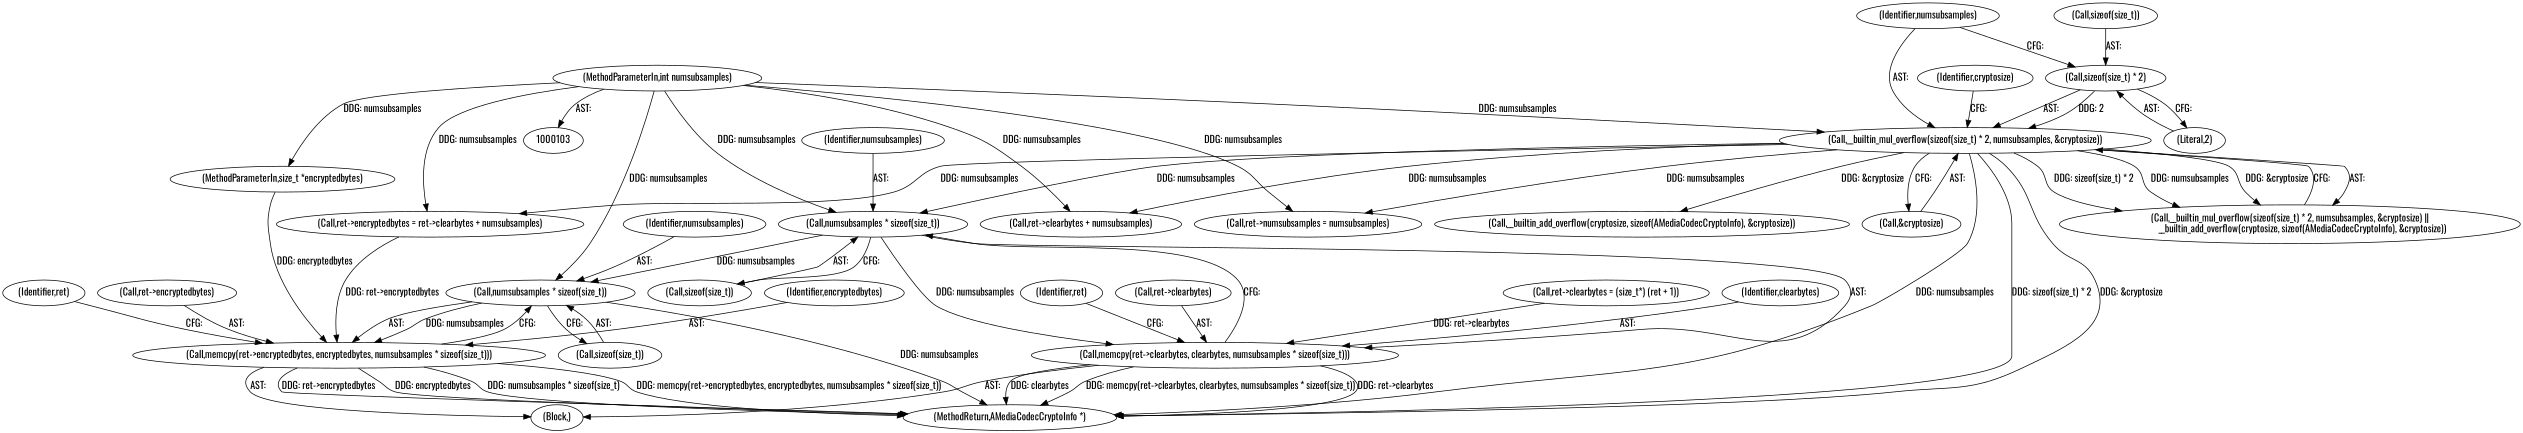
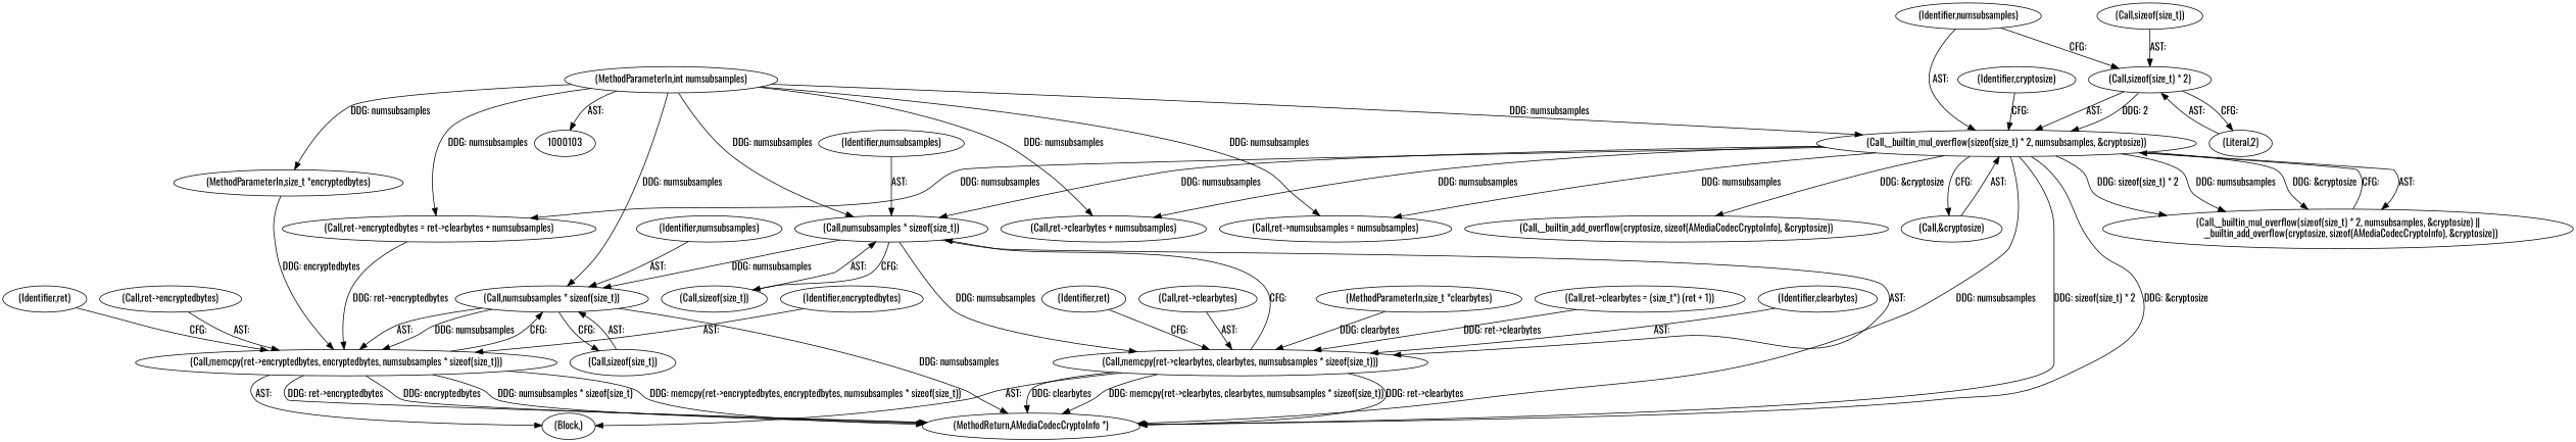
  digraph {
    fontname=Oswald
    node [fontname=Oswald]
    edge [fontname=Oswald]
    n1 [label="(Call,numsubsamples * sizeof(size_t))"]
    n2 [label="(Call,memcpy(ret->clearbytes, clearbytes, numsubsamples * sizeof(size_t)))"]
    n3 [label="(Call,numsubsamples * sizeof(size_t))"]
    n4 [label="(Call,sizeof(size_t))"]
    n5 [label="(MethodReturn,AMediaCodecCryptoInfo *)"]
    n6 [label="(Block,)"]
    n7 [label="(Call,memcpy(ret->encryptedbytes, encryptedbytes, numsubsamples * sizeof(size_t)))"]
    n8 [label="(Call,sizeof(size_t))"]
    n9 [label="(MethodParameterIn,int numsubsamples)"]
    n10 [label="(Call,__builtin_mul_overflow(sizeof(size_t) * 2, numsubsamples, &cryptosize))"]
    n11 [label="(Call,ret->clearbytes + numsubsamples)"]
    n12 [label="(Call,ret->numsubsamples = numsubsamples)"]
    n13 [label="(Call,ret->encryptedbytes = ret->clearbytes + numsubsamples)"]
    1000103
    n15 [label="(MethodParameterIn,size_t *encryptedbytes)"]
    n16 [label="(Call,__builtin_mul_overflow(sizeof(size_t) * 2, numsubsamples, &cryptosize) ||\n            __builtin_add_overflow(cryptosize, sizeof(AMediaCodecCryptoInfo), &cryptosize))"]
    n17 [label="(Call,__builtin_add_overflow(cryptosize, sizeof(AMediaCodecCryptoInfo), &cryptosize))"]
    n18 [label="(Call,&cryptosize)"]
    n19 [label="(Call,sizeof(size_t) * 2)"]
    n20 [label="(Literal,2)"]
    n21 [label="(Identifier,numsubsamples)"]
+   n22 [label="(MethodParameterIn,size_t *clearbytes)"]
    n23 [label="(Identifier,cryptosize)"]
    n24 [label="(Identifier,encryptedbytes)"]
    n25 [label="(Identifier,numsubsamples)"]
    n26 [label="(Call,ret->clearbytes = (size_t*) (ret + 1))"]
    n27 [label="(Identifier,ret)"]
    n28 [label="(Identifier,clearbytes)"]
    n29 [label="(Call,sizeof(size_t))"]
    n30 [label="(Identifier,ret)"]
    n31 [label="(Call,ret->clearbytes)"]
    n32 [label="(Identifier,numsubsamples)"]
    n33 [label="(Call,ret->encryptedbytes)"]
    n1 -> n2 [label="AST: "]
    n1 -> n2 [label="DDG: numsubsamples"]
    n1 -> n3 [label="DDG: numsubsamples"]
    n1 -> n4 [label="CFG: "]
    n2 -> n1 [label="CFG: "]
    n2 -> n5 [label="DDG: clearbytes"]
    n2 -> n5 [label="DDG: memcpy(ret->clearbytes, clearbytes, numsubsamples * sizeof(size_t))"]
    n2 -> n5 [label="DDG: ret->clearbytes"]
    n2 -> n6 [label="AST: "]
    n3 -> n5 [label="DDG: numsubsamples"]
    n3 -> n7 [label="AST: "]
    n3 -> n7 [label="DDG: numsubsamples"]
    n3 -> n8 [label="CFG: "]
    n4 -> n1 [label="AST: "]
    n7 -> n3 [label="CFG: "]
    n7 -> n5 [label="DDG: encryptedbytes"]
    n7 -> n5 [label="DDG: numsubsamples * sizeof(size_t)"]
    n7 -> n5 [label="DDG: memcpy(ret->encryptedbytes, encryptedbytes, numsubsamples * sizeof(size_t))"]
    n7 -> n5 [label="DDG: ret->encryptedbytes"]
    n7 -> n6 [label="AST: "]
    n8 -> n3 [label="AST: "]
    n9 -> n1 [label="DDG: numsubsamples"]
    n9 -> n3 [label="DDG: numsubsamples"]
    n9 -> n10 [label="DDG: numsubsamples"]
    n9 -> n11 [label="DDG: numsubsamples"]
    n9 -> n12 [label="DDG: numsubsamples"]
    n9 -> n13 [label="DDG: numsubsamples"]
    n9 -> 1000103 [label="AST: "]
    n9 -> n15 [label="DDG: numsubsamples"]
    n10 -> n1 [label="DDG: numsubsamples"]
    n10 -> n5 [label="DDG: numsubsamples"]
    n10 -> n5 [label="DDG: sizeof(size_t) * 2"]
    n10 -> n5 [label="DDG: &cryptosize"]
    n10 -> n11 [label="DDG: numsubsamples"]
    n10 -> n12 [label="DDG: numsubsamples"]
    n10 -> n13 [label="DDG: numsubsamples"]
    n10 -> n16 [label="AST: "]
    n10 -> n16 [label="DDG: sizeof(size_t) * 2"]
    n10 -> n16 [label="DDG: numsubsamples"]
    n10 -> n16 [label="DDG: &cryptosize"]
    n10 -> n17 [label="DDG: &cryptosize"]
    n10 -> n18 [label="CFG: "]
    n13 -> n7 [label="DDG: ret->encryptedbytes"]
    n15 -> n7 [label="DDG: encryptedbytes"]
    n16 -> n10 [label="CFG: "]
    n18 -> n10 [label="AST: "]
    n19 -> n10 [label="AST: "]
    n19 -> n10 [label="DDG: 2"]
    n19 -> n20 [label="CFG: "]
    n20 -> n19 [label="AST: "]
    n21 -> n10 [label="AST: "]
    n21 -> n19 [label="CFG: "]
+   n22 -> n2 [label="DDG: clearbytes"]
    n23 -> n10 [label="CFG: "]
    n24 -> n7 [label="AST: "]
    n25 -> n1 [label="AST: "]
    n26 -> n2 [label="DDG: ret->clearbytes"]
    n27 -> n7 [label="CFG: "]
    n28 -> n2 [label="AST: "]
    n29 -> n19 [label="AST: "]
    n30 -> n2 [label="CFG: "]
    n31 -> n2 [label="AST: "]
    n32 -> n3 [label="AST: "]
    n33 -> n7 [label="AST: "]
  }
